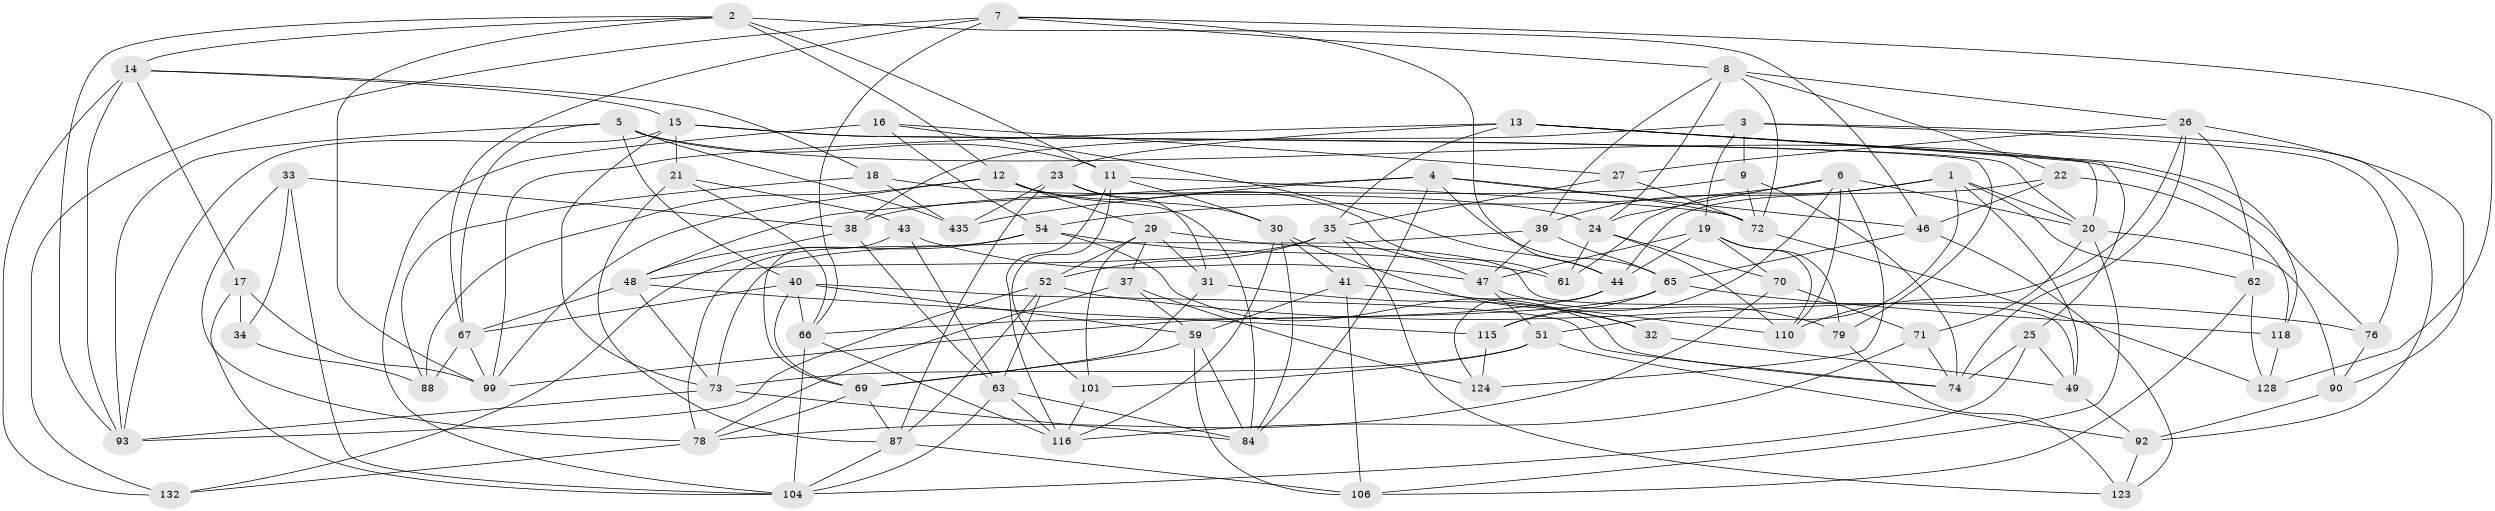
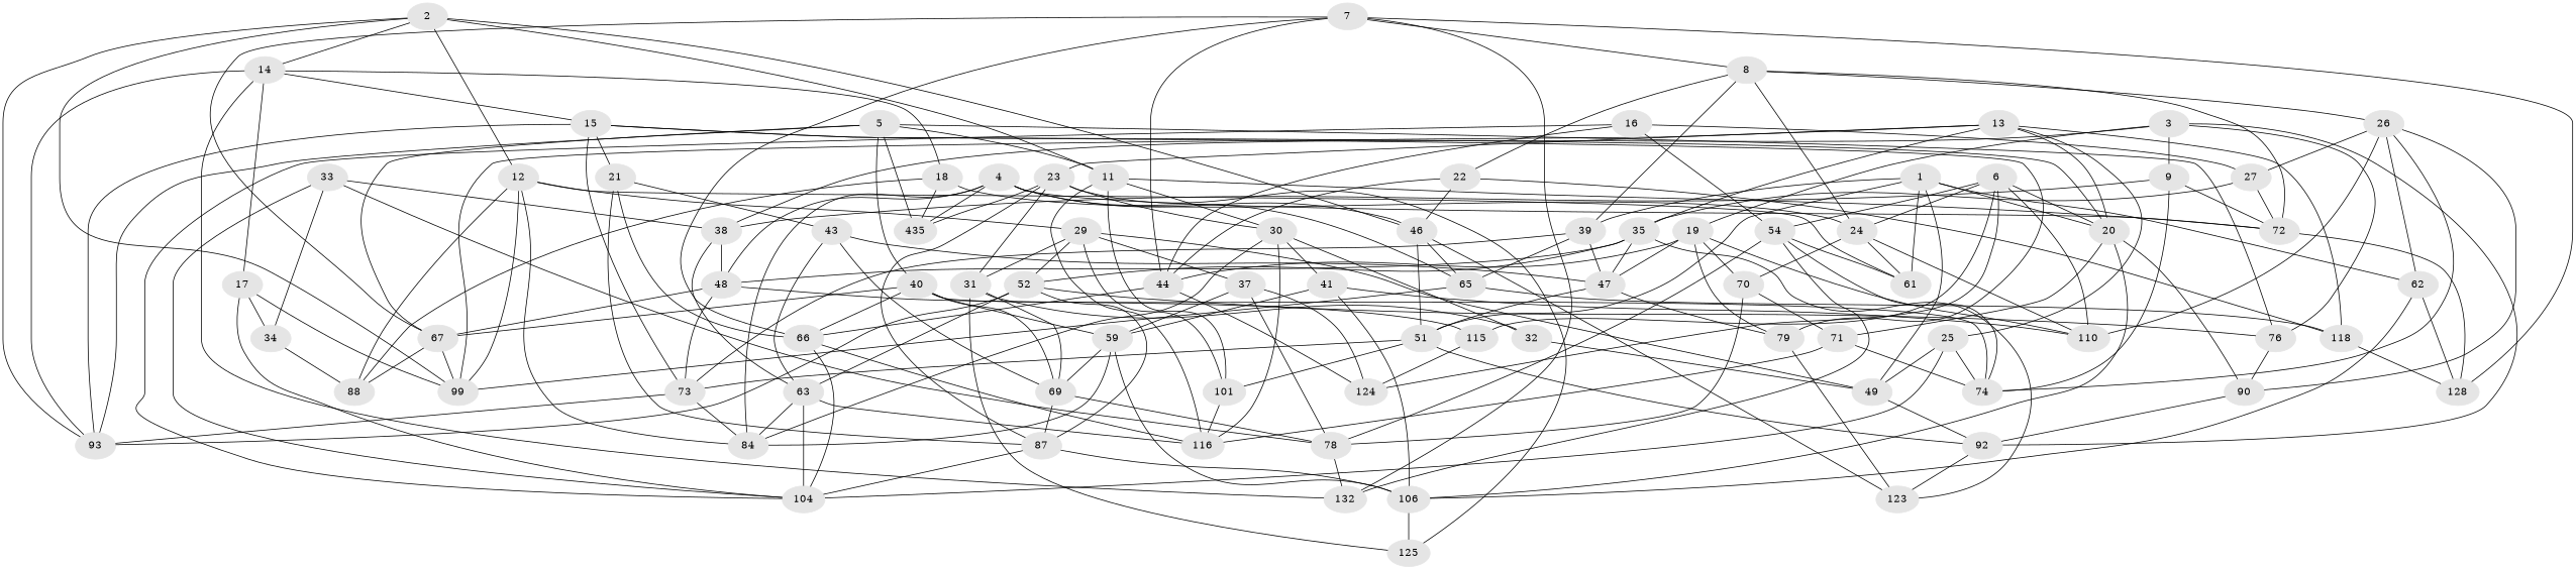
  graph {
    node [color=gray90 style=filled]
    1 [super="+64"]
    20 [super="+68"]
    39
    49 [super="+117"]
    51 [super="+85"]
    61
    62
    71
    90
    106 [super="+126"]
    65 [super="+112"]
    73 [super="+105"]
    47 [super="+50"]
    92 [super="+119"]
    101
    128
    2 [super="+58"]
    11 [super="+75"]
    12 [super="+133"]
    14 [super="+82"]
    46 [super="+97"]
    93 [super="+109"]
    99 [super="+130"]
    72 [super="+120"]
    30 [super="+129"]
    116 [super="+134"]
    n27 [label=84 super="+83"]
    29 [super="+121"]
    n29 [label=88]
    132
    15 [super="+84"]
    17
    18
    123
    3 [super="+42"]
    9 [super="+10"]
    19 [super="+111"]
    38 [super="+45"]
    76
    74 [super="+89"]
    110 [super="+113"]
    44 [super="+53"]
    79
    70
    48 [super="+102"]
    63 [super="+86"]
    4 [super="+60"]
    n48 [label=435]
    67 [super="+131"]
    115
    118
    5 [super="+91"]
    40 [super="+100"]
    66 [super="+77"]
    69 [super="+96"]
    59 [super="+127"]
    6 [super="+56"]
    24 [super="+28"]
    54 [super="+122"]
    124
    78 [super="+107"]
    7 [super="+94"]
    8 [super="+95"]
    22
    26 [super="+108"]
    104 [super="+114"]
    27
    32
    41
    31 [super="+55"]
    37
    52 [super="+57"]
    13 [super="+88"]
    23 [super="+36"]
    25
    35 [super="+98"]
    87 [super="+103"]
+   125
    21
    34
    43
    16
    33
    1 -- 20
    1 -- 39
    1 -- 49
    1 -- 51
    1 -- 61
    1 -- 62
    20 -- 71
    20 -- 90
    20 -- 106
    39 -- 65
    39 -- 73
    39 -- 47
    49 -- 92 [weight=2]
    51 -- 73
    51 -- 92
    51 -- 101
    62 -- 106
    62 -- 128
    71 -- 116
    71 -- 74
    90 -- 92
+   106 -- 125
    65 -- 99
-   65 -- 115
    65 -- 118
    73 -- 93
    73 -- n27
    47 -- 51
    47 -- 79
    92 -- 123
    101 -- 116
    2 -- 11
    2 -- 12
    2 -- 14
    2 -- 46
    2 -- 93
    2 -- 99
    11 -- 101
    11 -- 72
    11 -- 30
    11 -- 116
    12 -- 61
    12 -- 99
    12 -- n27
    12 -- 29
    12 -- n29
    14 -- 93
    14 -- 132
    14 -- 15
    14 -- 17
    14 -- 18
+   46 -- 51
    46 -- 65
    46 -- 123
    72 -- 128
    30 -- 116
    30 -- n27
    30 -- 32
    30 -- 41
    29 -- 49
    29 -- 101
    29 -- 31
    29 -- 37
    29 -- 52
    15 -- 20
    15 -- 73
    15 -- 93
    15 -- 79
    15 -- 21
    17 -- 99
    17 -- 104
    17 -- 34
    18 -- n29
    18 -- n48
    18 -- 24
    3 -- 92
    3 -- 9 [weight=2]
    3 -- 19
    3 -- 38
    3 -- 76
    9 -- 72
    9 -- 38 [weight=2]
    9 -- 74
    19 -- 47
    19 -- 110
    19 -- 44
    19 -- 79
    19 -- 70
    38 -- 48
    38 -- 63
    76 -- 90
    44 -- 66
    44 -- 124
    79 -- 123
    70 -- 71
    70 -- 78
    48 -- 73
    48 -- 67
    48 -- 115
    63 -- 116
    63 -- n27
    63 -- 104
    4 -- 65
    4 -- 46
    4 -- 72
    4 -- n27
    4 -- 48
    4 -- n48
    67 -- 99
    67 -- n29
    115 -- 124
    118 -- 128
    5 -- 11
    5 -- 93
    5 -- 76
    5 -- n48
    5 -- 67
    5 -- 40
    40 -- 74
    40 -- 67
    40 -- 66
    40 -- 69
    40 -- 59
    66 -- 116
    66 -- 104
    69 -- 78
    69 -- 87
    59 -- 106
    59 -- n27
    59 -- 69
    6 -- 20
    6 -- 110
    6 -- 115
    6 -- 24
    6 -- 54
    6 -- 124
    24 -- 61
    24 -- 110
    24 -- 70
    54 -- 61
    54 -- 132
    54 -- 74
    54 -- 78
    78 -- 132
    7 -- 128
    7 -- 132
    7 -- 44
    7 -- 67
    7 -- 66
    7 -- 8
    8 -- 39
    8 -- 72
    8 -- 24
    8 -- 22
    8 -- 26
    22 -- 46
    22 -- 44
    22 -- 118
    26 -- 62
    26 -- 90
    26 -- 74
    26 -- 110
    26 -- 27
    27 -- 72
    27 -- 35
    32 -- 49
    41 -- 106
    41 -- 110
    41 -- 59
    31 -- 69
    31 -- 32 [weight=2]
+   31 -- 125
    37 -- 59
    37 -- 124
    37 -- 78
    52 -- 93
    52 -- 76
    52 -- 63
    52 -- 87
    13 -- 20
    13 -- 99
    13 -- 118
    13 -- 23
    13 -- 25
    13 -- 35
    23 -- 30
    23 -- n48
    23 -- 31
    23 -- 87
+   23 -- 125
    25 -- 49
    25 -- 74
    25 -- 104
    35 -- 47
    35 -- 123
    35 -- 48
    35 -- 52
    87 -- 106
    87 -- 104
    21 -- 66
    21 -- 87
    21 -- 43
    34 -- n29
    43 -- 47
    43 -- 63
    43 -- 69
    16 -- 44
    16 -- 54
    16 -- 104
    16 -- 27
    33 -- 38
    33 -- 78
    33 -- 104
    33 -- 34
  }
